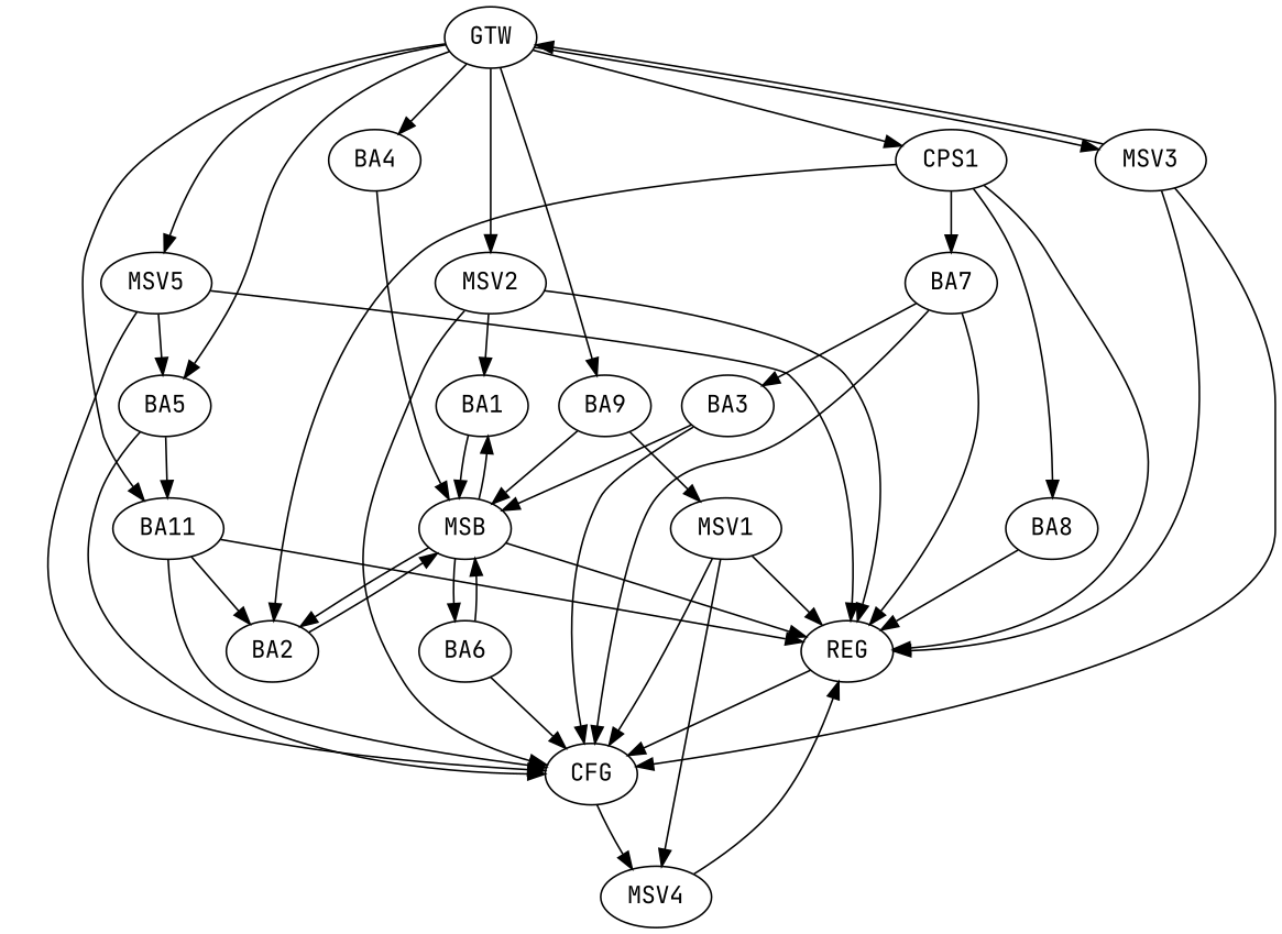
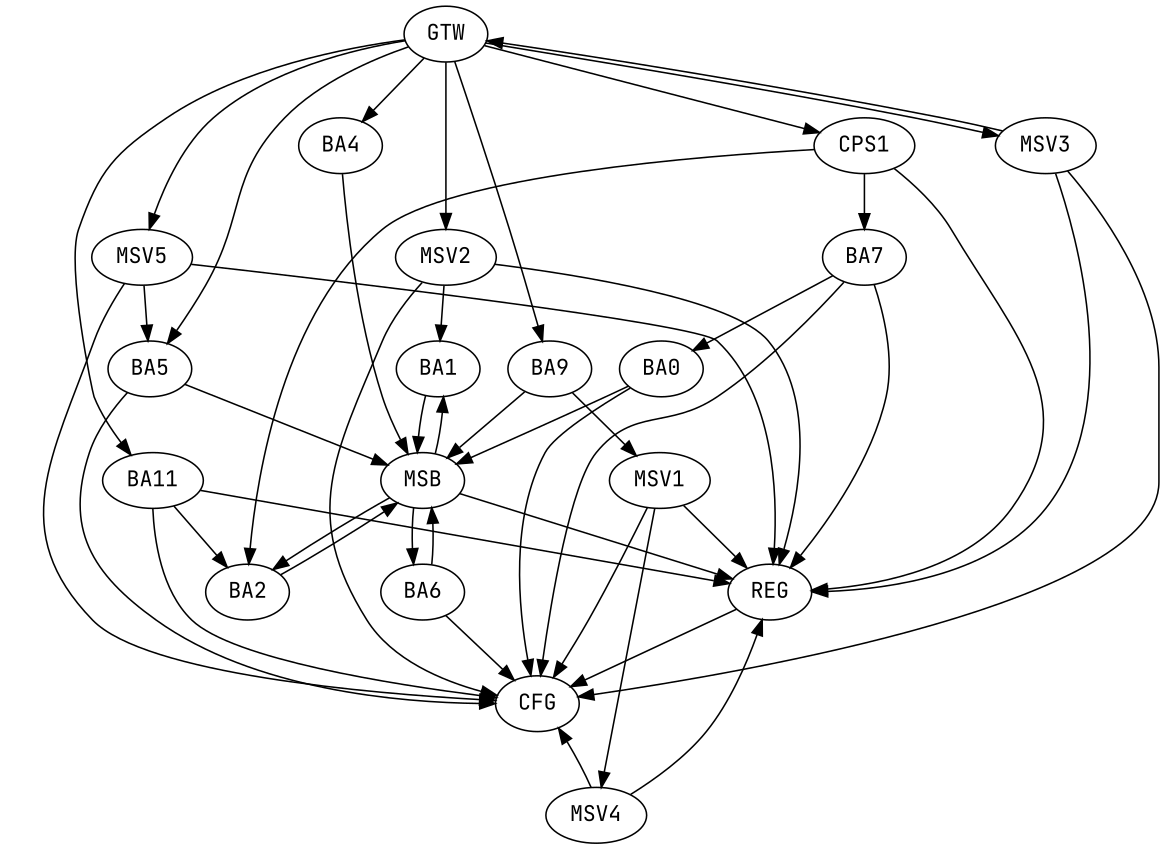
  strict digraph {
    fontname="JetBrains Mono"
    node [fontname="JetBrains Mono"]
    edge [fontname="JetBrains Mono"]
    n1 [label=BA1]
    n2 [label=MSB]
    n3 [label=BA2]
    n4 [label=BA6]
    n5 [label=REG]
-   n6 [label=BA3]
+   n6 [label=BA0]
    n7 [label=CFG]
    n8 [label=BA4]
    n9 [label=BA5]
    n10 [label=BA7]
-   n11 [label=BA8]
    n12 [label=BA9]
    n13 [label=MSV1]
    n14 [label=MSV4]
    n15 [label=BA11]
    n16 [label=CPS1]
    n17 [label=GTW]
    n18 [label=MSV2]
    n19 [label=MSV3]
    n20 [label=MSV5]
    n1 -> n2
    n2 -> n1
    n2 -> n3
    n2 -> n4
    n2 -> n5
    n3 -> n2
    n4 -> n2
    n4 -> n7
    n5 -> n7
    n6 -> n2
    n6 -> n7
    n8 -> n2
-   n9 -> n15
+   n9 -> n2
    n9 -> n7
    n10 -> n5
    n10 -> n6
    n10 -> n7
-   n11 -> n5
    n12 -> n2
    n12 -> n13
    n13 -> n5
    n13 -> n7
    n13 -> n14
    n14 -> n5
-   n7 -> n14
+   n14 -> n7
    n15 -> n3
    n15 -> n5
    n15 -> n7
    n16 -> n3
    n16 -> n5
    n16 -> n10
-   n16 -> n11
    n17 -> n8
    n17 -> n9
    n17 -> n12
    n17 -> n15
    n17 -> n16
    n17 -> n18
    n17 -> n19
    n17 -> n20
    n18 -> n1
    n18 -> n5
    n18 -> n7
    n19 -> n5
    n19 -> n7
    n19 -> n17
    n20 -> n5
    n20 -> n7
    n20 -> n9
  }
